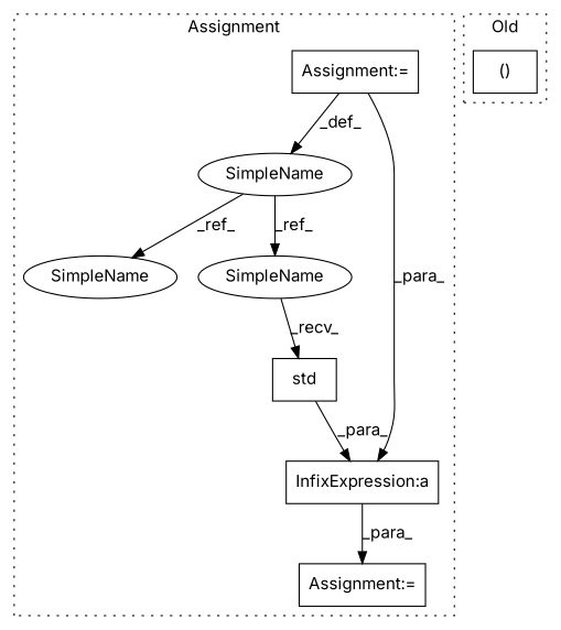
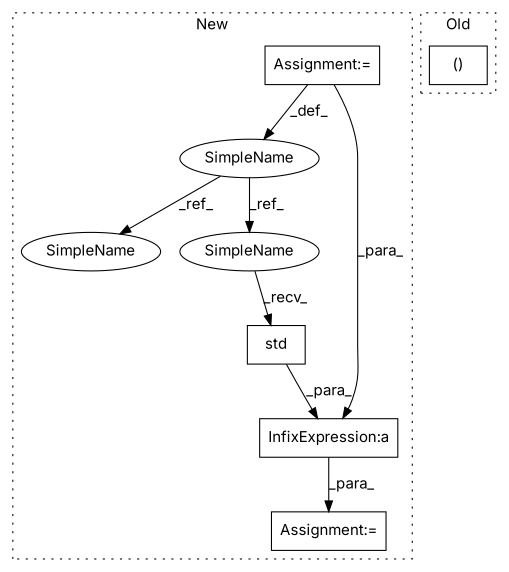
  digraph {
    fontname=Inter
    node [a=42 fontname=Inter l=1 shape=box]
    edge [fontname=Inter]
    n1 [a=32 l=5 label=std s=1890]
    n2 [a=7 label="Assignment:=" s=1939]
    n3 [label=SimpleName s=1831 shape=ellipse]
    n4 [a=27 l=3 label="InfixExpression:a" s=1942]
    n5 [a=7 label="Assignment:=" s=1814]
    n6 [label=SimpleName s=1864 shape=ellipse]
    n7 [label=SimpleName s=1888 shape=ellipse]
    n8 [a=106 l=16 label="()" s=1727]
    subgraph cluster_1 {
-     label=Assignment
+     label=New
      style=dotted
      n1
      n2
      n3
      n4
      n5
      n6
      n7
    }
    subgraph cluster_2 {
      label=Old
      style=dotted
      n8
    }
    n1 -> n4 [label=_para_]
    n3 -> n6 [label=_ref_]
    n3 -> n7 [label=_ref_]
    n4 -> n2 [label=_para_]
    n5 -> n3 [label=_def_]
    n5 -> n4 [label=_para_]
    n7 -> n1 [label=_recv_]
  }
